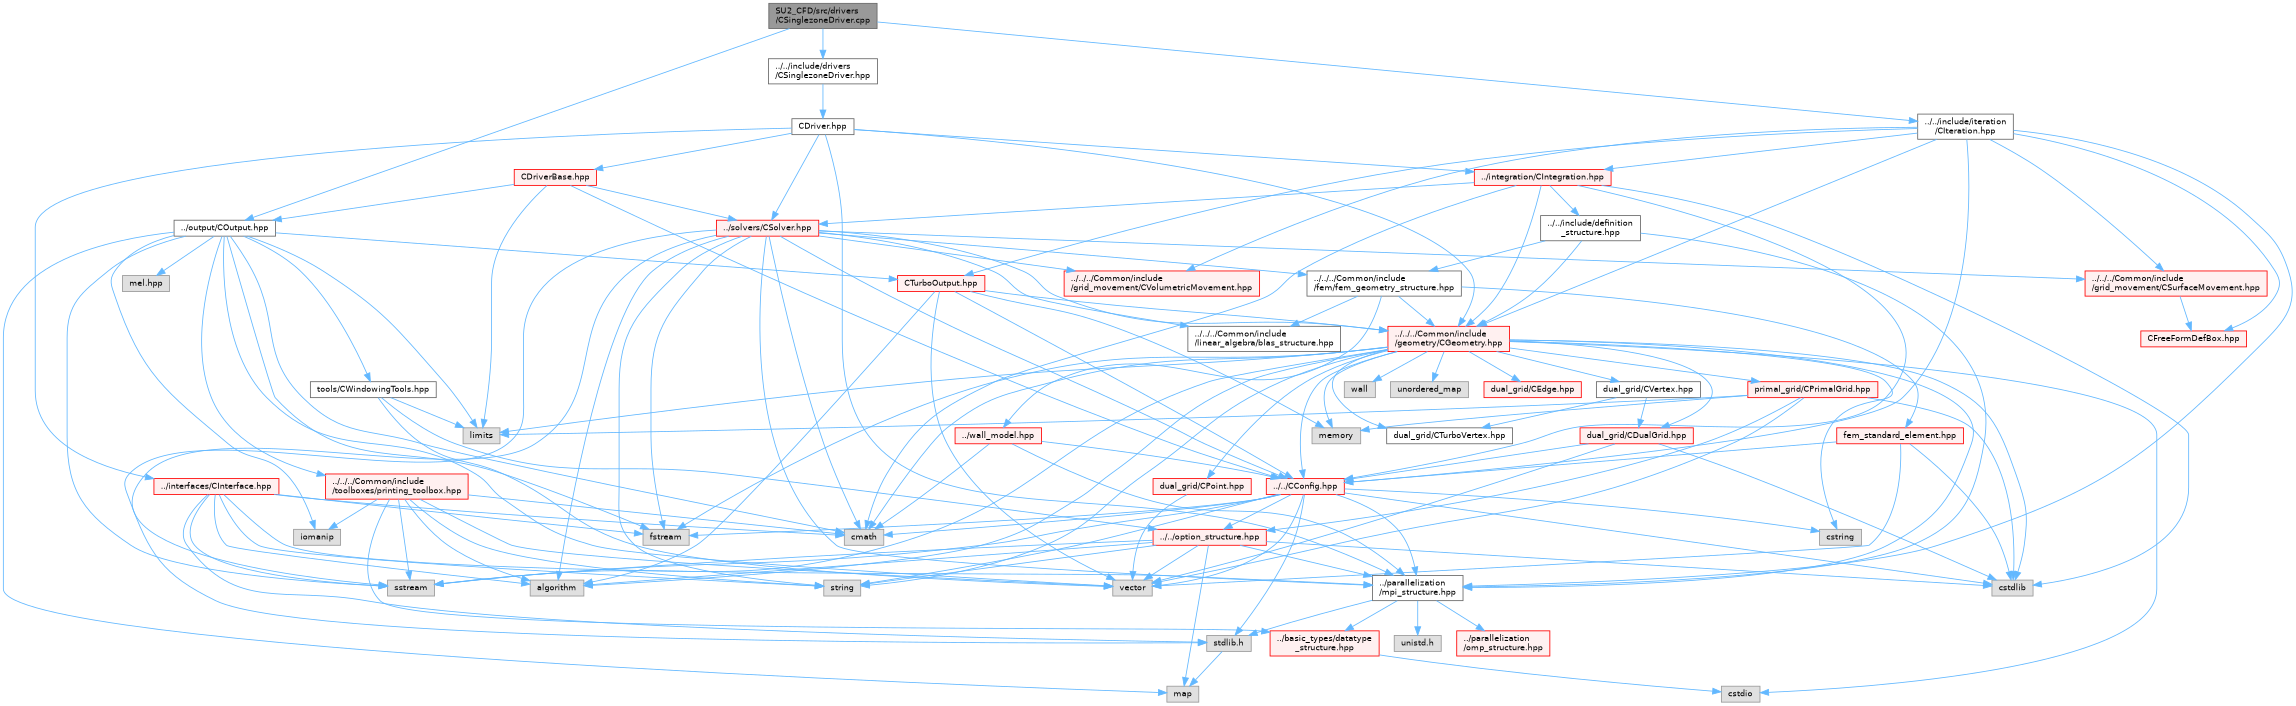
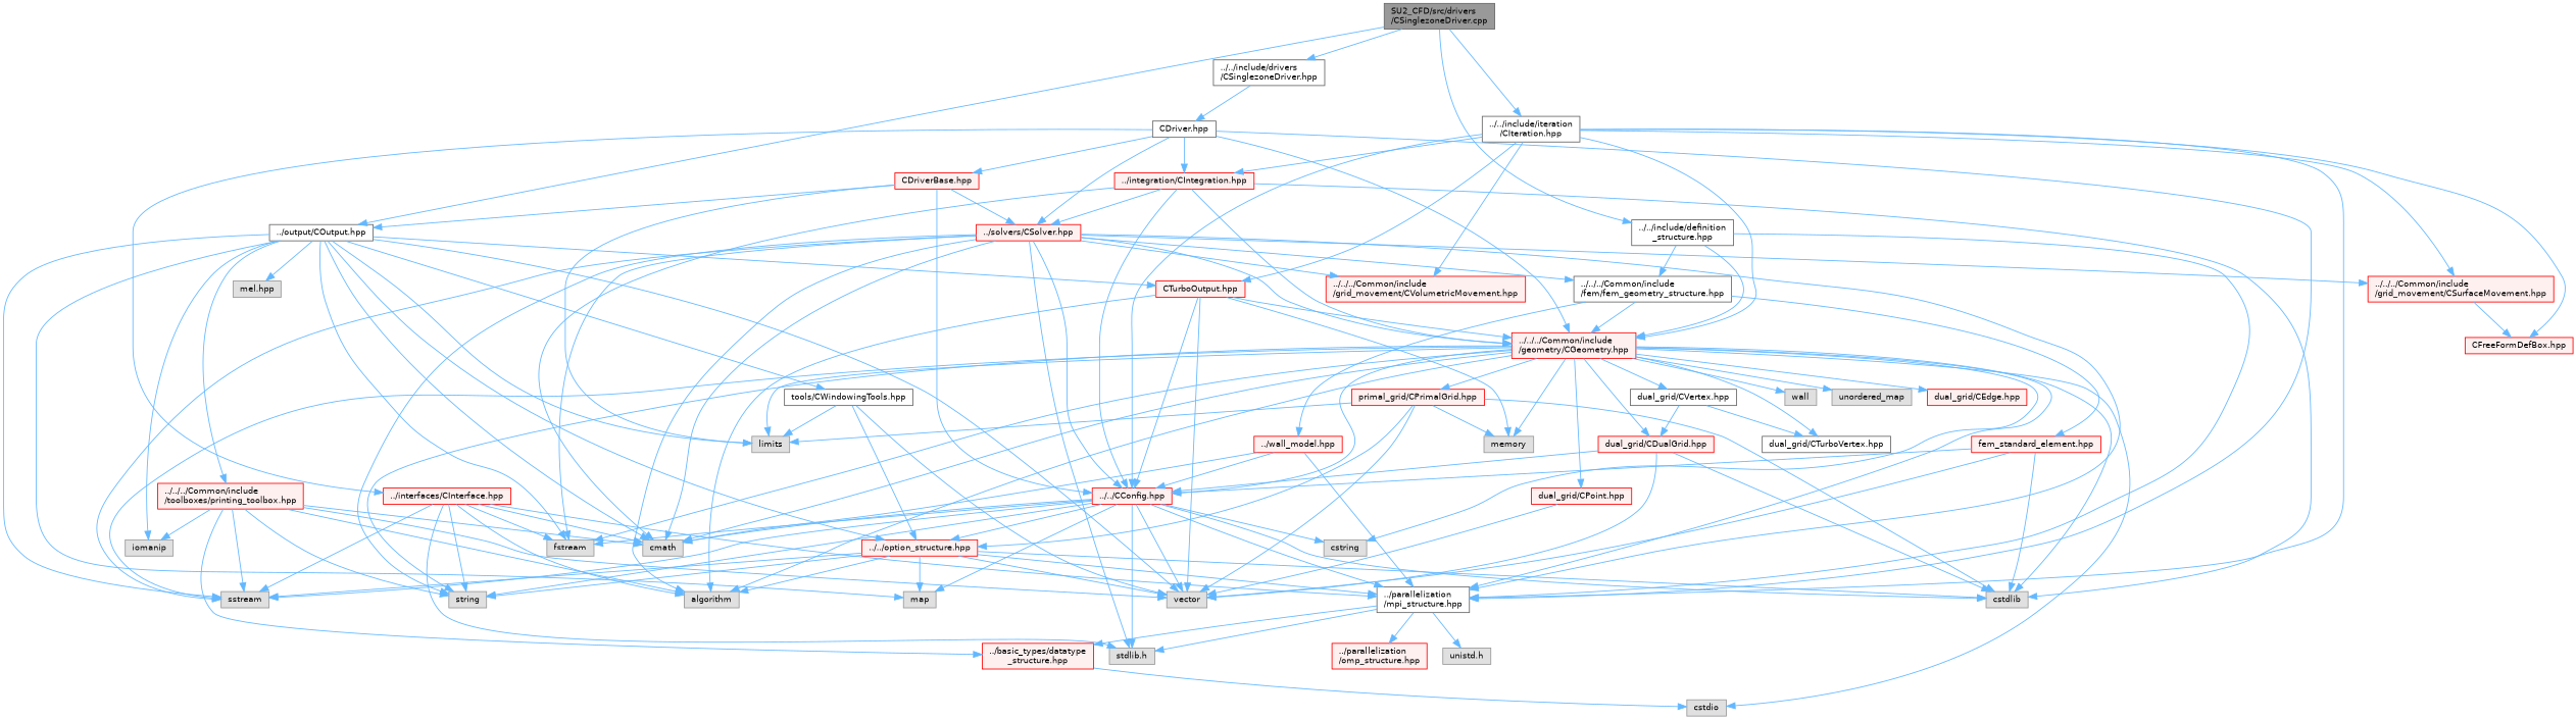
  digraph {
    node [color=red fillcolor="#FFF0F0" fontname=Helvetica fontsize=10 shape=box style=filled]
    edge [color=steelblue1 fontname=Helvetica fontsize=10 labelfontname=Helvetica labelfontsize=10 style=solid]
    n1 [color=gray40 fillcolor=grey60 fontcolor=black height=0.2 label="SU2_CFD/src/drivers\l/CSinglezoneDriver.cpp" width=0.4]
    n2 [color=grey40 fillcolor=white height=0.2 label="../../include/drivers\l/CSinglezoneDriver.hpp" width=0.4]
    n3 [color=grey40 fillcolor=white height=0.2 label="../output/COutput.hpp" width=0.4]
    n4 [color=grey40 fillcolor=white height=0.2 label="../../include/definition\l_structure.hpp" width=0.4]
    n5 [color=grey40 fillcolor=white height=0.2 label="../../include/iteration\l/CIteration.hpp" width=0.4]
    n6 [color=grey40 fillcolor=white height=0.2 label="CDriver.hpp" width=0.4]
    n7 [color=grey60 fillcolor="#E0E0E0" height=0.2 label=limits width=0.4]
    n8 [color=grey60 fillcolor="#E0E0E0" height=0.2 label=fstream width=0.4]
    n9 [color=grey60 fillcolor="#E0E0E0" height=0.2 label=sstream width=0.4]
    n10 [color=grey60 fillcolor="#E0E0E0" height=0.2 label=cmath width=0.4]
    n11 [color=grey60 fillcolor="#E0E0E0" height=0.2 label=vector width=0.4]
    n12 [height=0.2 label="../../option_structure.hpp" width=0.4]
    n13 [color=grey60 fillcolor="#E0E0E0" height=0.2 label=map width=0.4]
    n14 [color=grey60 fillcolor="#E0E0E0" height=0.2 label=iomanip width=0.4]
    n15 [height=0.2 label="../../../Common/include\l/toolboxes/printing_toolbox.hpp" width=0.4]
    n16 [color=grey40 fillcolor=white height=0.2 label="tools/CWindowingTools.hpp" width=0.4]
    n17 [height=0.2 label="CTurboOutput.hpp" width=0.4]
    n18 [color=grey60 fillcolor="#E0E0E0" height=0.2 label="mel.hpp" width=0.4]
    n19 [height=0.2 label="../../../Common/include\l/geometry/CGeometry.hpp" width=0.4]
    n20 [color=grey40 fillcolor=white height=0.2 label="../parallelization\l/mpi_structure.hpp" width=0.4]
    n21 [color=grey40 fillcolor=white height=0.2 label="../../../Common/include\l/fem/fem_geometry_structure.hpp" width=0.4]
    n22 [height=0.2 label="../integration/CIntegration.hpp" width=0.4]
    n23 [height=0.2 label="../../CConfig.hpp" width=0.4]
    n24 [height=0.2 label="../../../Common/include\l/grid_movement/CSurfaceMovement.hpp" width=0.4]
    n25 [height=0.2 label="../../../Common/include\l/grid_movement/CVolumetricMovement.hpp" width=0.4]
    n26 [height=0.2 label="CFreeFormDefBox.hpp" width=0.4]
    n27 [height=0.2 label="../solvers/CSolver.hpp" width=0.4]
    n28 [height=0.2 label="../interfaces/CInterface.hpp" width=0.4]
    n29 [height=0.2 label="CDriverBase.hpp" width=0.4]
    n30 [color=grey60 fillcolor="#E0E0E0" height=0.2 label=cstdio width=0.4]
    n31 [color=grey60 fillcolor="#E0E0E0" height=0.2 label=string width=0.4]
    n32 [color=grey60 fillcolor="#E0E0E0" height=0.2 label=algorithm width=0.4]
    n33 [color=grey60 fillcolor="#E0E0E0" height=0.2 label=cstring width=0.4]
    n34 [color=grey60 fillcolor="#E0E0E0" height=0.2 label=cstdlib width=0.4]
    n35 [color=grey60 fillcolor="#E0E0E0" height=0.2 label=wall width=0.4]
    n36 [color=grey60 fillcolor="#E0E0E0" height=0.2 label=memory width=0.4]
    n37 [color=grey60 fillcolor="#E0E0E0" height=0.2 label=unordered_map width=0.4]
    n38 [height=0.2 label="primal_grid/CPrimalGrid.hpp" width=0.4]
    n39 [height=0.2 label="dual_grid/CDualGrid.hpp" width=0.4]
    n40 [height=0.2 label="dual_grid/CPoint.hpp" width=0.4]
    n41 [height=0.2 label="dual_grid/CEdge.hpp" width=0.4]
    n42 [color=grey40 fillcolor=white height=0.2 label="dual_grid/CVertex.hpp" width=0.4]
    n43 [color=grey40 fillcolor=white height=0.2 label="dual_grid/CTurboVertex.hpp" width=0.4]
    n44 [color=grey60 fillcolor="#E0E0E0" height=0.2 label="stdlib.h" width=0.4]
    n45 [height=0.2 label="../basic_types/datatype\l_structure.hpp" width=0.4]
    n46 [color=grey60 fillcolor="#E0E0E0" height=0.2 label="unistd.h" width=0.4]
    n47 [height=0.2 label="../parallelization\l/omp_structure.hpp" width=0.4]
-   n48 [color=grey40 fillcolor=white height=0.2 label="../../../Common/include\l/linear_algebra/blas_structure.hpp" width=0.4]
    n49 [height=0.2 label="fem_standard_element.hpp" width=0.4]
    n50 [height=0.2 label="../wall_model.hpp" width=0.4]
    n1 -> n2
    n1 -> n3
-   n22 -> n4
+   n1 -> n4
    n1 -> n5
    n2 -> n6
    n3 -> n7
    n3 -> n8
    n3 -> n9
    n3 -> n10
    n3 -> n11
+   n3 -> n12
    n3 -> n13
    n3 -> n14
    n3 -> n15
    n3 -> n16
    n3 -> n17
    n3 -> n18
    n4 -> n19
    n4 -> n20
    n4 -> n21
    n5 -> n17
    n5 -> n19
    n5 -> n20
    n5 -> n22
    n5 -> n23
    n5 -> n24
    n5 -> n25
    n5 -> n26
    n6 -> n19
    n6 -> n20
    n6 -> n22
    n6 -> n27
    n6 -> n28
    n6 -> n29
    n12 -> n9
    n12 -> n11
    n12 -> n13
    n12 -> n20
    n12 -> n31
    n12 -> n32
    n12 -> n34
    n15 -> n9
    n15 -> n10
    n15 -> n11
    n15 -> n14
    n15 -> n31
    n15 -> n32
    n15 -> n45
    n16 -> n7
    n16 -> n11
    n16 -> n12
    n17 -> n11
    n17 -> n19
    n17 -> n23
    n17 -> n32
    n17 -> n36
    n19 -> n7
    n19 -> n8
    n19 -> n9
    n19 -> n10
    n19 -> n20
    n19 -> n23
    n19 -> n30
    n19 -> n31
    n19 -> n32
    n19 -> n33
    n19 -> n34
    n19 -> n35
    n19 -> n36
    n19 -> n37
    n19 -> n38
    n19 -> n39
    n19 -> n40
    n19 -> n41
    n19 -> n42
    n19 -> n43
    n20 -> n44
    n20 -> n45
    n20 -> n46
    n20 -> n47
    n21 -> n19
-   n21 -> n48
    n21 -> n49
    n21 -> n50
    n22 -> n10
    n22 -> n19
    n22 -> n23
    n22 -> n27
    n22 -> n34
    n23 -> n8
    n23 -> n9
    n23 -> n10
    n23 -> n11
    n23 -> n12
-   n44 -> n13
+   n23 -> n13
    n23 -> n20
    n23 -> n31
    n23 -> n33
    n23 -> n34
    n23 -> n44
    n24 -> n26
    n27 -> n8
    n27 -> n9
    n27 -> n10
    n27 -> n19
    n27 -> n20
    n27 -> n21
    n27 -> n23
    n27 -> n24
    n27 -> n25
    n27 -> n31
    n27 -> n32
    n27 -> n44
-   n27 -> n48
    n28 -> n8
    n28 -> n9
    n28 -> n10
    n28 -> n20
    n28 -> n31
    n28 -> n32
    n28 -> n44
    n29 -> n3
    n29 -> n7
    n29 -> n23
    n29 -> n27
    n38 -> n7
    n38 -> n11
    n38 -> n12
    n38 -> n34
    n38 -> n36
    n39 -> n11
    n39 -> n23
    n39 -> n34
    n40 -> n11
    n42 -> n39
    n42 -> n43
    n45 -> n30
    n49 -> n11
    n49 -> n23
    n49 -> n34
    n50 -> n10
    n50 -> n20
    n50 -> n23
  }
